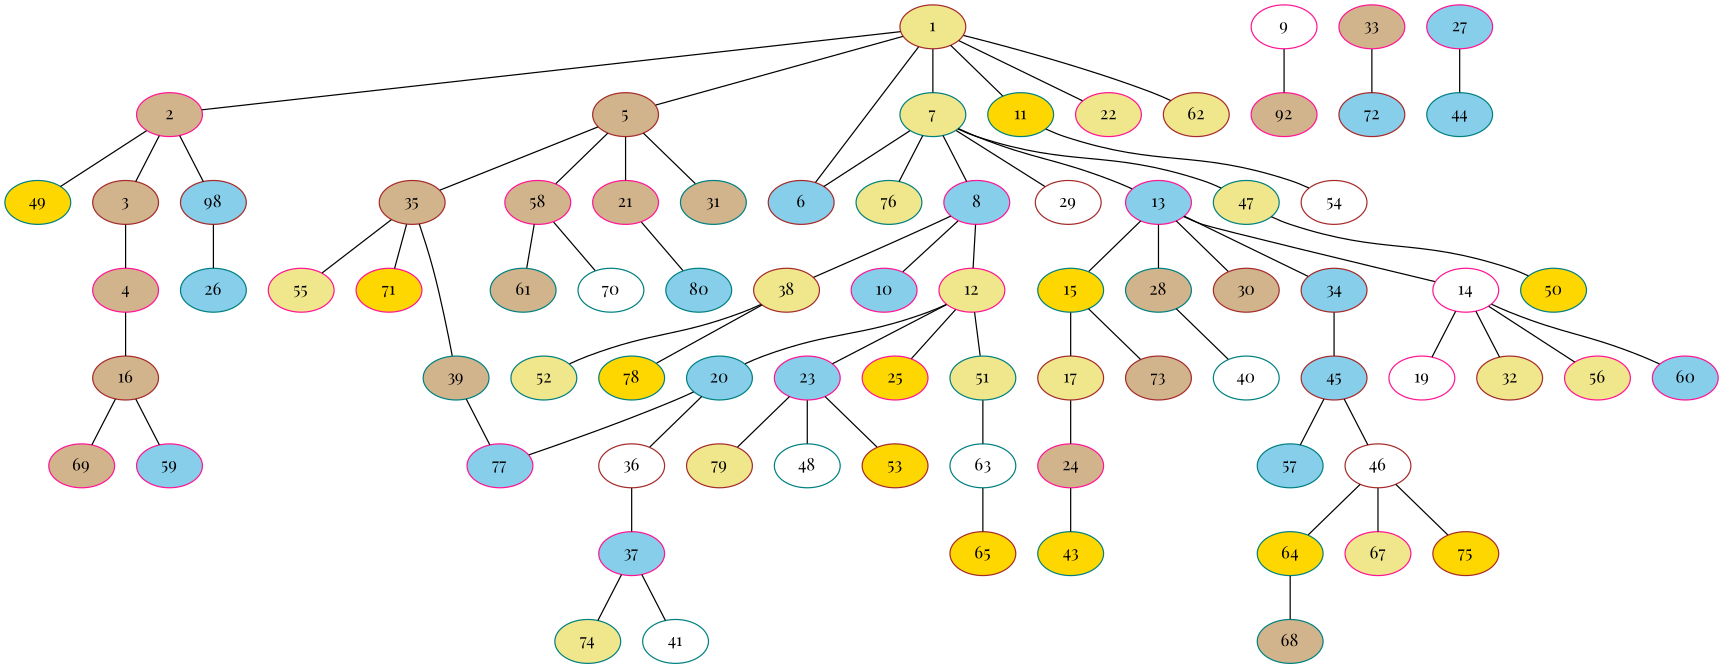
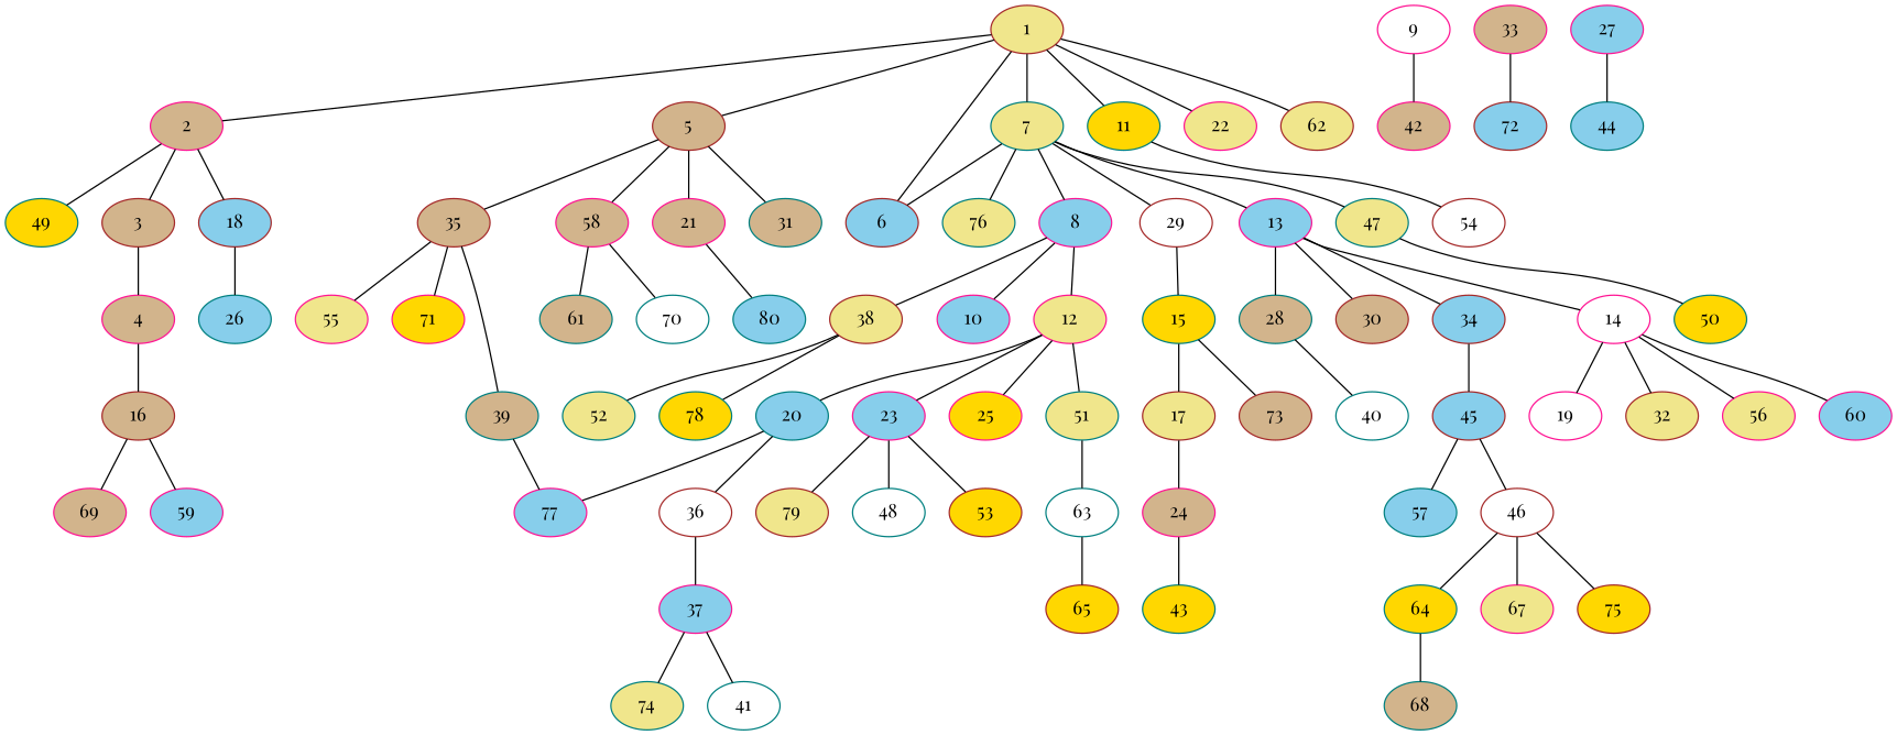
  graph {
    fontname="Playfair Display"
    node [color=teal fillcolor=tan fontname="Playfair Display" style=filled]
    edge [fontname="Playfair Display"]
    1 [color=brown fillcolor=khaki]
    2 [color=deeppink]
    5 [color=brown]
    6 [color=brown fillcolor=skyblue]
    7 [fillcolor=khaki]
    11 [fillcolor=gold]
    22 [color=deeppink fillcolor=khaki]
    62 [color=brown fillcolor=khaki]
    3 [color=brown]
-   18 [color=brown fillcolor=skyblue label=98]
+   18 [color=brown fillcolor=skyblue]
    49 [fillcolor=gold]
    21 [color=deeppink]
    31
    35 [color=brown]
    58 [color=deeppink]
    8 [color=deeppink fillcolor=skyblue]
    13 [color=deeppink fillcolor=skyblue]
    29 [color=brown fillcolor=white]
    47 [fillcolor=khaki]
    76 [fillcolor=khaki]
    54 [color=brown fillcolor=white]
    4 [color=deeppink]
    26 [fillcolor=skyblue]
    80 [fillcolor=skyblue]
    39
    55 [color=deeppink fillcolor=khaki]
    71 [color=deeppink fillcolor=gold]
    61
    70 [fillcolor=white]
    10 [color=deeppink fillcolor=skyblue]
    12 [color=deeppink fillcolor=khaki]
    38 [color=brown fillcolor=khaki]
    9 [color=deeppink fillcolor=white]
-   42 [color=deeppink label=92]
+   42 [color=deeppink]
    14 [color=deeppink fillcolor=white]
    15 [fillcolor=gold]
    28
    30 [color=brown]
    34 [color=brown fillcolor=skyblue]
    50 [fillcolor=gold]
    16 [color=brown]
    59 [color=deeppink fillcolor=skyblue]
    69 [color=deeppink]
    77 [color=deeppink fillcolor=skyblue]
    20 [fillcolor=skyblue]
    23 [color=deeppink fillcolor=skyblue]
    25 [color=deeppink fillcolor=gold]
    51 [fillcolor=khaki]
    33 [color=deeppink]
    72 [color=brown fillcolor=skyblue]
    52 [fillcolor=khaki]
    78 [fillcolor=gold]
    19 [color=deeppink fillcolor=white]
    32 [color=brown fillcolor=khaki]
    56 [color=deeppink fillcolor=khaki]
    60 [color=deeppink fillcolor=skyblue]
    17 [color=brown fillcolor=khaki]
    73 [color=brown]
    40 [fillcolor=white]
    45 [color=brown fillcolor=skyblue]
    36 [color=brown fillcolor=white]
    48 [fillcolor=white]
    53 [color=brown fillcolor=gold]
    79 [color=brown fillcolor=khaki]
    63 [fillcolor=white]
    27 [color=deeppink fillcolor=skyblue]
    44 [fillcolor=skyblue]
    37 [color=deeppink fillcolor=skyblue]
    65 [color=brown fillcolor=gold]
    24 [color=deeppink]
    46 [color=brown fillcolor=white]
    57 [fillcolor=skyblue]
    43 [fillcolor=gold]
    41 [fillcolor=white]
    74 [fillcolor=khaki]
    64 [fillcolor=gold]
    67 [color=deeppink fillcolor=khaki]
    75 [color=brown fillcolor=gold]
    68
    1 -- 2
    1 -- 5
    1 -- 6
    1 -- 7
    1 -- 11
    1 -- 22
    1 -- 62
    2 -- 3
    2 -- 18
    2 -- 49
    5 -- 21
    5 -- 31
    5 -- 35
    5 -- 58
    7 -- 6
    7 -- 8
    7 -- 13
    7 -- 29
    7 -- 47
    7 -- 76
    11 -- 54
    3 -- 4
    18 -- 26
    21 -- 80
    35 -- 39
    35 -- 55
    35 -- 71
    58 -- 61
    58 -- 70
    8 -- 10
    8 -- 12
    8 -- 38
    13 -- 14
-   13 -- 15
+   29 -- 15
    13 -- 28
    13 -- 30
    13 -- 34
    47 -- 50
    4 -- 16
    39 -- 77
    12 -- 20
    12 -- 23
    12 -- 25
    12 -- 51
    38 -- 52
    38 -- 78
    9 -- 42
    14 -- 19
    14 -- 32
    14 -- 56
    14 -- 60
    15 -- 17
    15 -- 73
    28 -- 40
    34 -- 45
    16 -- 59
    16 -- 69
    20 -- 77
    20 -- 36
    23 -- 48
    23 -- 53
    23 -- 79
    51 -- 63
    33 -- 72
    17 -- 24
    45 -- 46
    45 -- 57
    36 -- 37
    63 -- 65
    27 -- 44
    37 -- 41
    37 -- 74
    24 -- 43
    46 -- 64
    46 -- 67
    46 -- 75
    64 -- 68
  }
